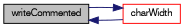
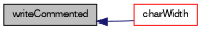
  digraph {
    rankdir=LR
    node [fontname=FreeSans fontsize=10 shape=record]
    edge [color=midnightblue dir=back fontname=FreeSans fontsize=10 labelfontname=FreeSans labelfontsize=10 style=solid]
    n1 [color=black fillcolor=grey75 fontcolor=black height=0.2 label=writeCommented style=filled width=0.4]
    n2 [color=red height=0.2 label=charWidth width=0.4]
    n1 -> n2
-   n2 -> n1
  }
